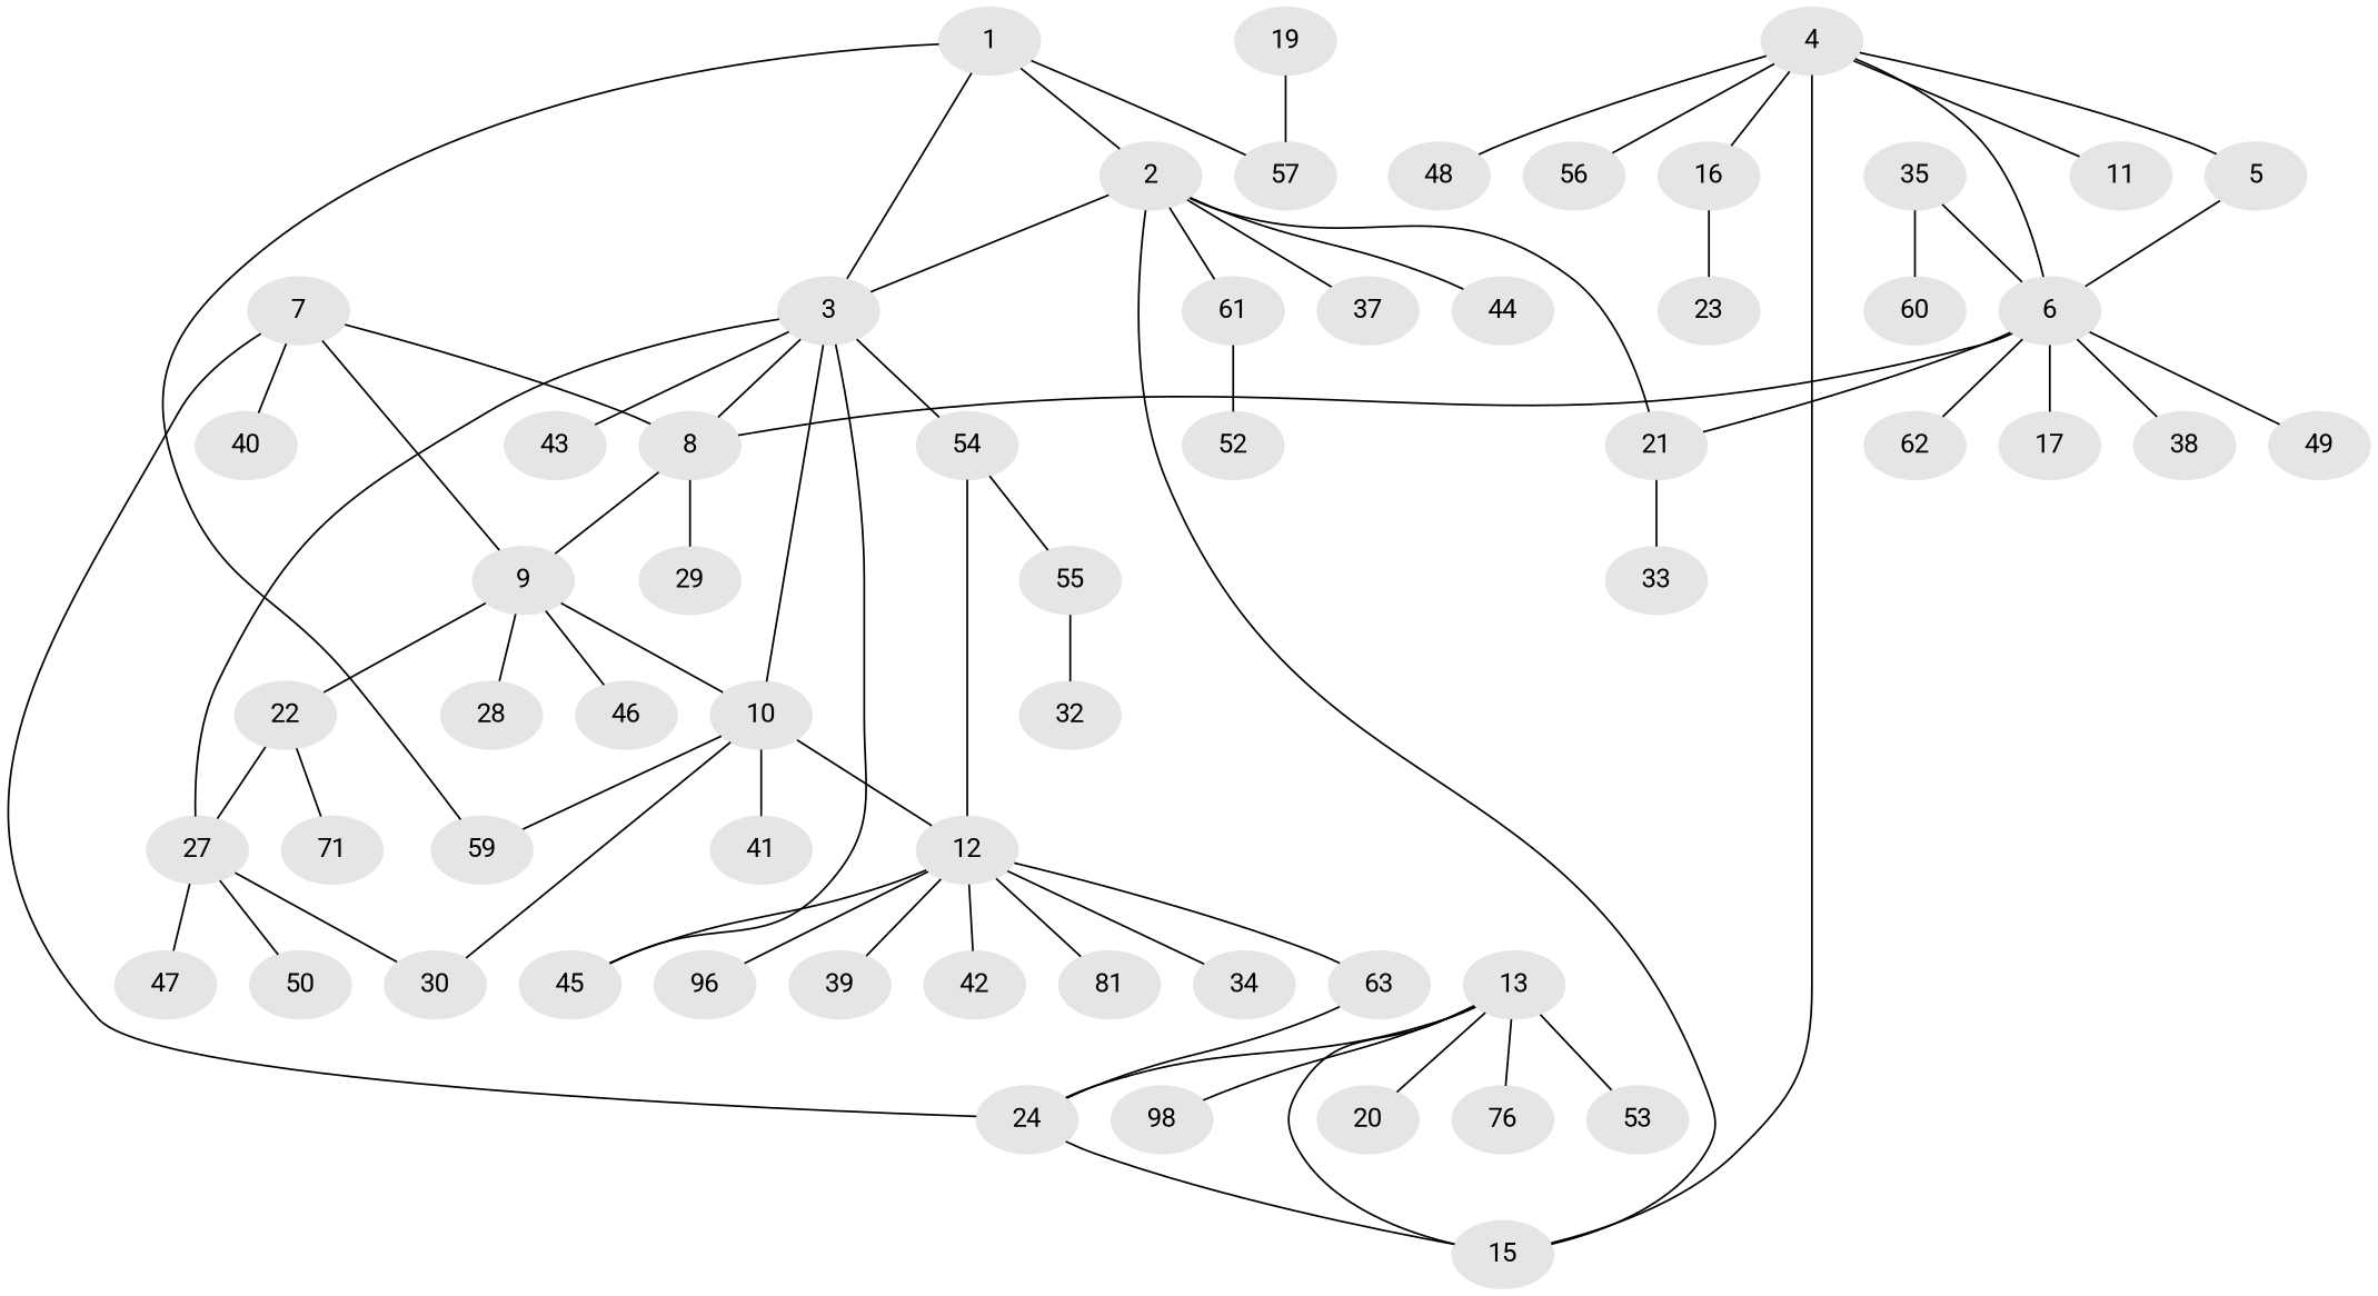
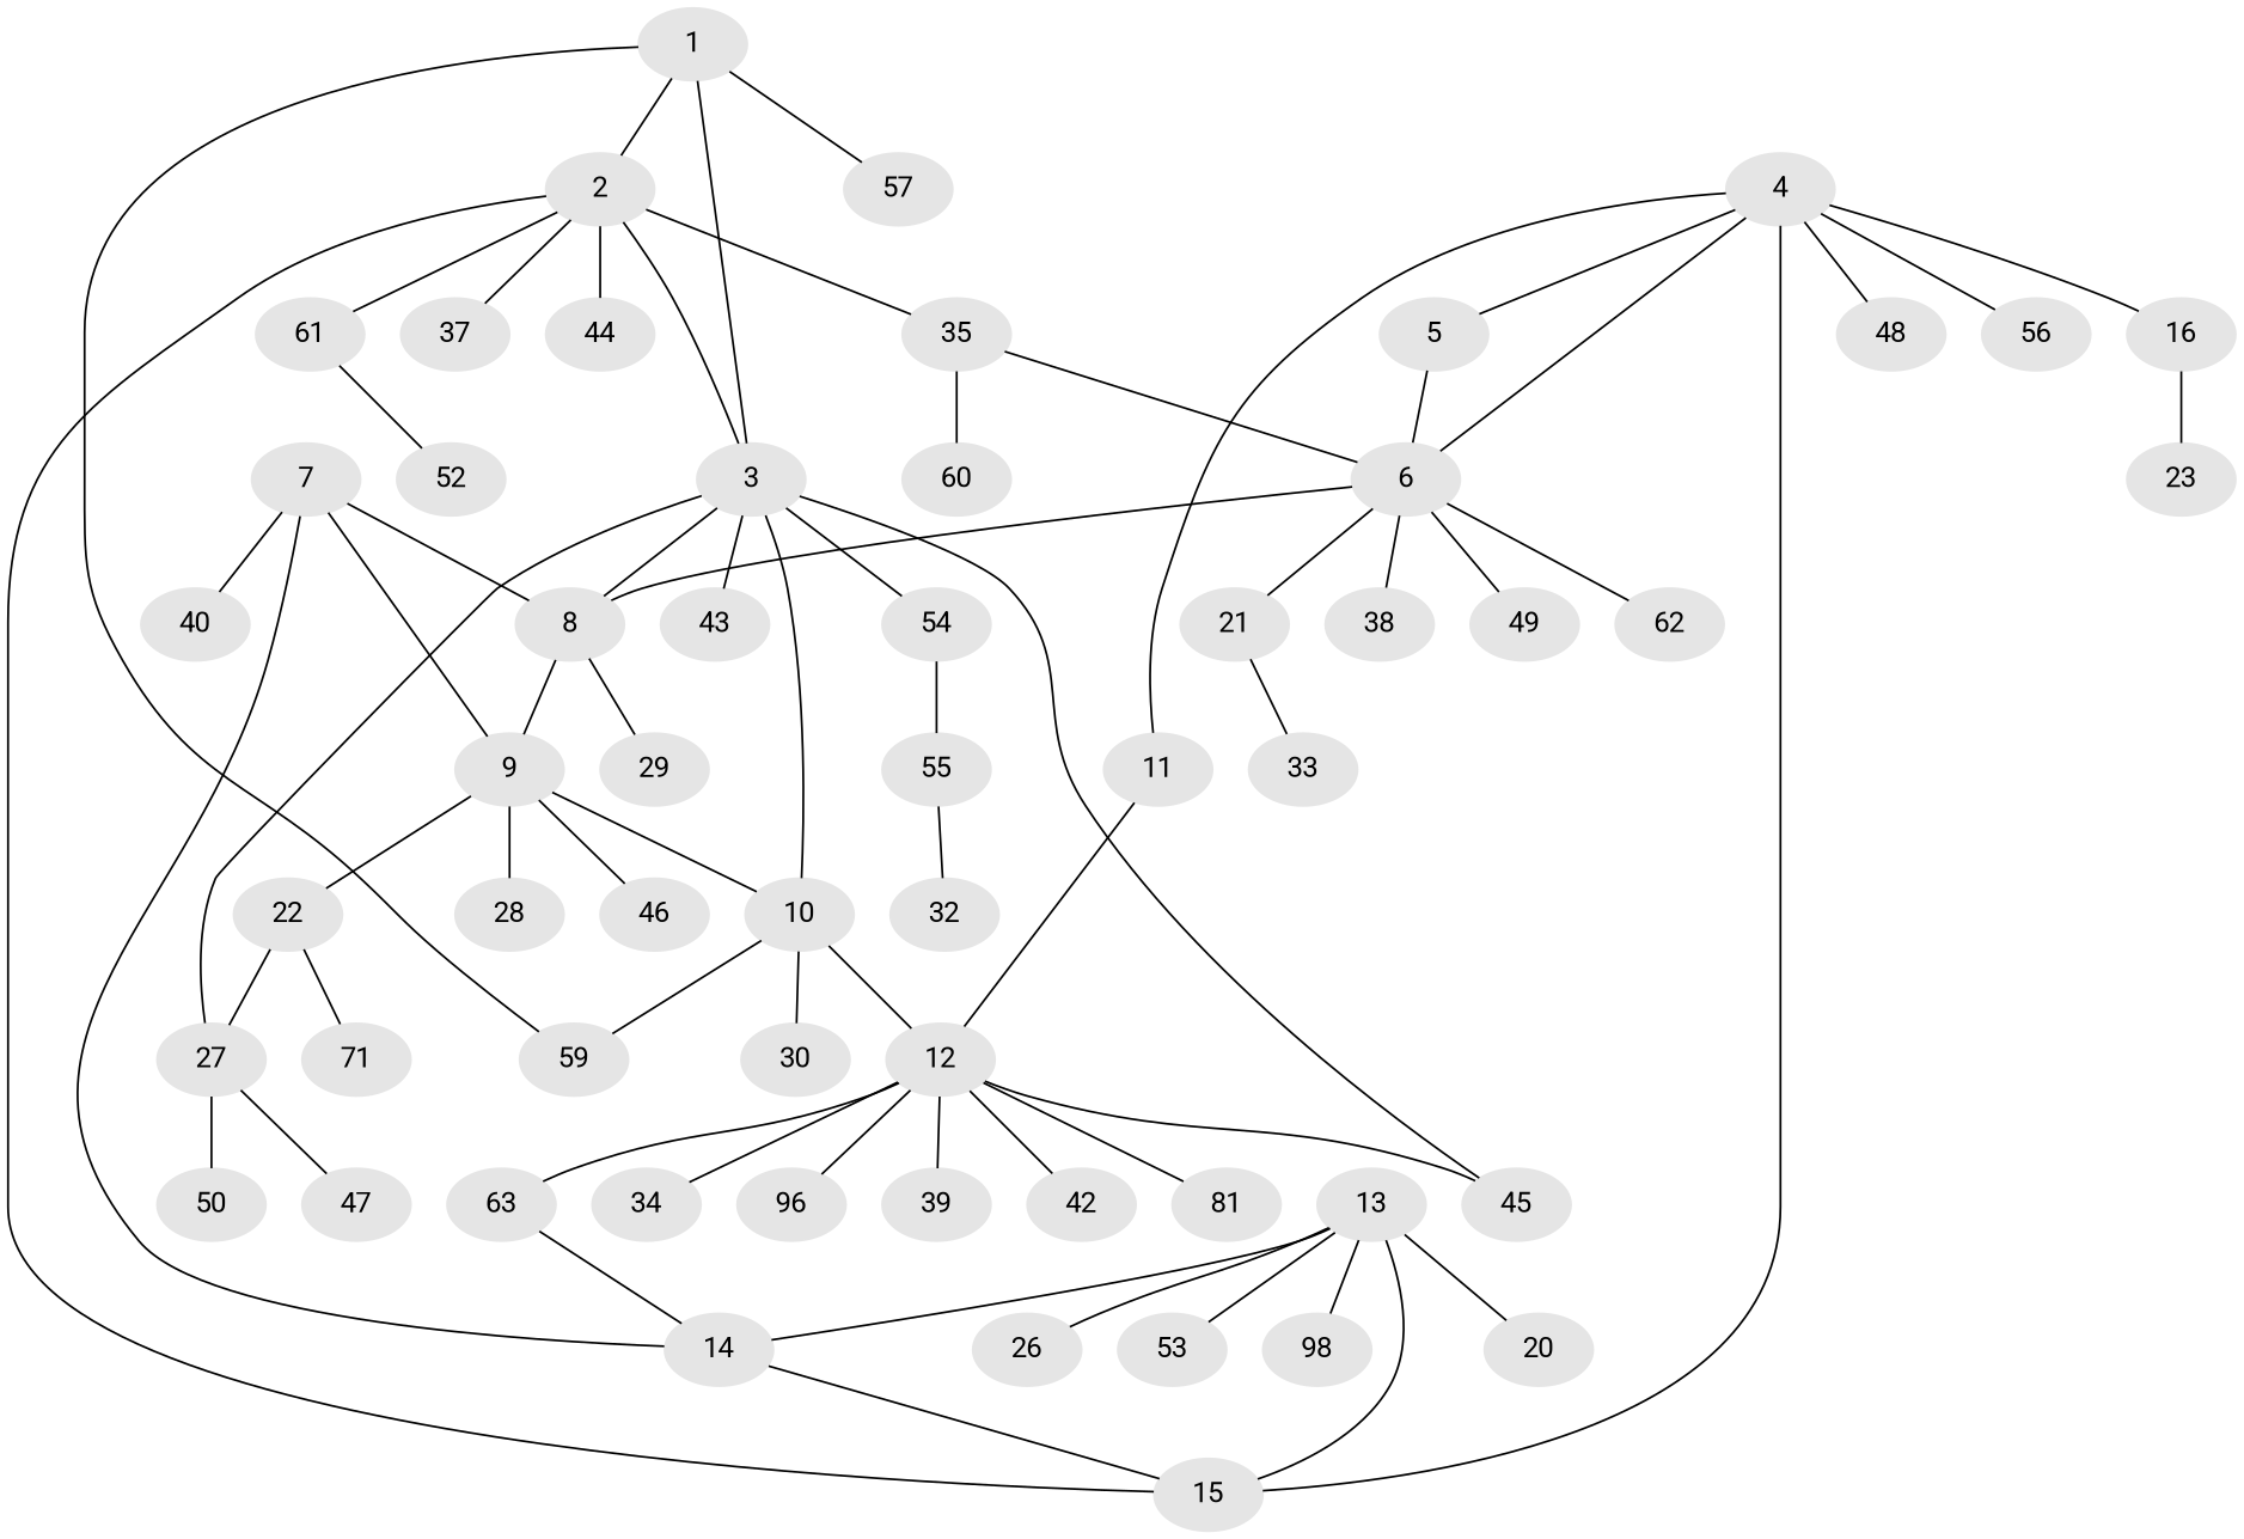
  graph {
    fontname=Roboto
    node [color=gray90 fontname=Roboto style=filled]
    edge [fontname=Roboto]
    1
    2
    3
    59
    57
    15
    35
    37
    44
    61
    8
    10
    27
    43
    45
    54
-   19
    6
    60
    52
-   17
    21
    38
    49
    62
    29
    9
    12
-   41
    30
    47
    50
    55
    4
    5
    11
    16
    48
    56
    23
    33
    7
-   14 [label=24]
+   14
    40
    22
    28
    46
    n48 [label=71]
    n49 [label=81]
    34
    n51 [label=96]
    39
    42
    63
    13
    20
-   26 [label=76]
+   26
    53
    n59 [label=98]
    32
    1 -- 2
    1 -- 3
    1 -- 59
    1 -- 57
    2 -- 3
    2 -- 15
-   2 -- 21
+   2 -- 35
    2 -- 37
    2 -- 44
    2 -- 61
    3 -- 8
    3 -- 10
    3 -- 27
    3 -- 43
    3 -- 45
    3 -- 54
    35 -- 6
    35 -- 60
    61 -- 52
    8 -- 29
    8 -- 9
    10 -- 59
    10 -- 12
-   10 -- 41
    10 -- 30
-   27 -- 30
    27 -- 47
    27 -- 50
    54 -- 55
-   19 -- 57
    6 -- 8
-   6 -- 17
    6 -- 21
    6 -- 38
    6 -- 49
    6 -- 62
    21 -- 33
    9 -- 10
    9 -- 22
    9 -- 28
    9 -- 46
    12 -- 45
    12 -- n49
    12 -- 34
    12 -- n51
    12 -- 39
    12 -- 42
    12 -- 63
    55 -- 32
    4 -- 15
    4 -- 6
    4 -- 5
    4 -- 11
    4 -- 16
    4 -- 48
    4 -- 56
    5 -- 6
-   54 -- 12
+   11 -- 12
    16 -- 23
    7 -- 8
    7 -- 9
    7 -- 14
    7 -- 40
    14 -- 15
    22 -- 27
    22 -- n48
    63 -- 14
    13 -- 15
    13 -- 14
    13 -- 20
    13 -- 26
    13 -- 53
    13 -- n59
  }
